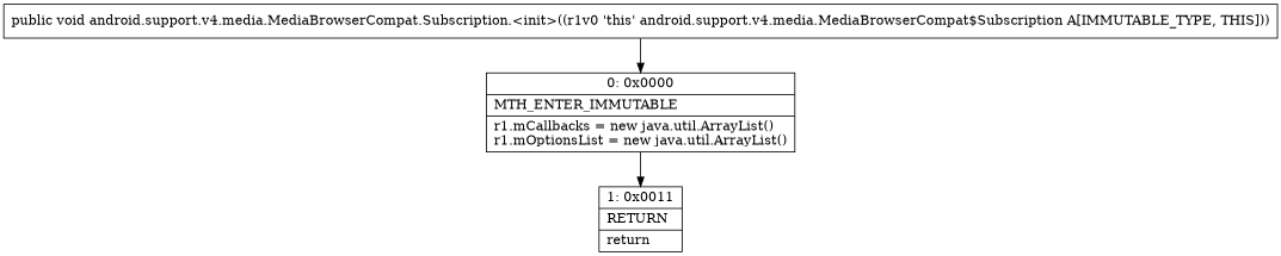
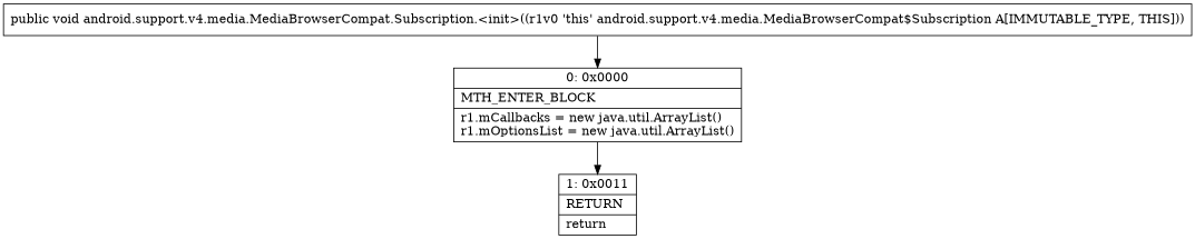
  digraph {
    node [shape=record]
-   n1 [label="{0\:\ 0x0000|MTH_ENTER_IMMUTABLE\l|r1.mCallbacks = new java.util.ArrayList()\lr1.mOptionsList = new java.util.ArrayList()\l}"]
+   n1 [label="{0\:\ 0x0000|MTH_ENTER_BLOCK\l|r1.mCallbacks = new java.util.ArrayList()\lr1.mOptionsList = new java.util.ArrayList()\l}"]
    n2 [label="{1\:\ 0x0011|RETURN\l|return\l}"]
    n3 [label="{public void android.support.v4.media.MediaBrowserCompat.Subscription.\<init\>((r1v0 'this' android.support.v4.media.MediaBrowserCompat$Subscription A[IMMUTABLE_TYPE, THIS])) }"]
    n1 -> n2
    n3 -> n1
  }
